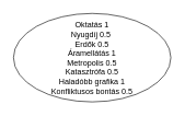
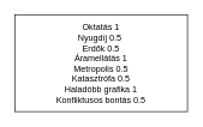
  <mxCell id="0" />
  <mxCell id="1" parent="0" />
- <mxCell id="2" value="Oktatás 1&lt;br&gt;Nyugdíj 0.5&amp;nbsp;&lt;br&gt;Erdők 0.5&lt;br&gt;Áramellátás 1&lt;br&gt;Metropolis 0.5&lt;br&gt;Katasztrófa 0.5&lt;br&gt;Haladóbb grafika 1&lt;br&gt;Konfliktusos bontás 0.5" style="ellipse;whiteSpace=wrap;html=1;" vertex="1" parent="1"><mxGeometry x="20" y="20" width="240" height="135" as="geometry" /></mxCell>
+ <mxCell id="2" value="Oktatás 1&lt;br&gt;Nyugdíj 0.5&amp;nbsp;&lt;br&gt;Erdők 0.5&lt;br&gt;Áramellátás 1&lt;br&gt;Metropolis 0.5&lt;br&gt;Katasztrófa 0.5&lt;br&gt;Haladóbb grafika 1&lt;br&gt;Konfliktusos bontás 0.5" style="rounded=0;whiteSpace=wrap;html=1;" vertex="1" parent="1"><mxGeometry x="20" y="20" width="240" height="135" as="geometry" /></mxCell>
